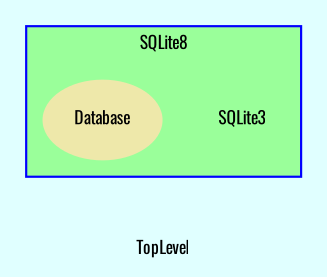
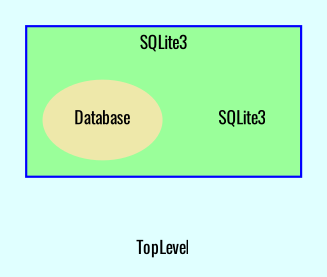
  digraph {
    bgcolor=lightcyan1
    compound=true
    fontname=Oswald
    fontsize=8
    label=TopLevel
    node [fontname=Oswald fontsize=8]
    SQLite3 [color=black height=0.01 shape=plaintext width=0.01]
    n2 [color=palegoldenrod fontcolor=black label=Database shape=ellipse style=filled]
    subgraph cluster_1 {
      color=blue
      fillcolor=palegreen1
-     label=SQLite8
+     label=SQLite3
      style=filled
      SQLite3
      n2
    }
  }
